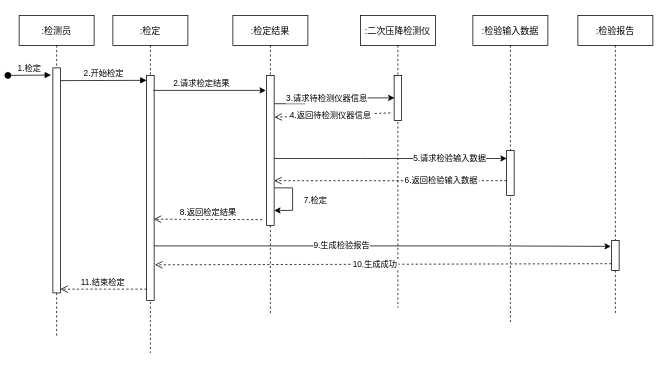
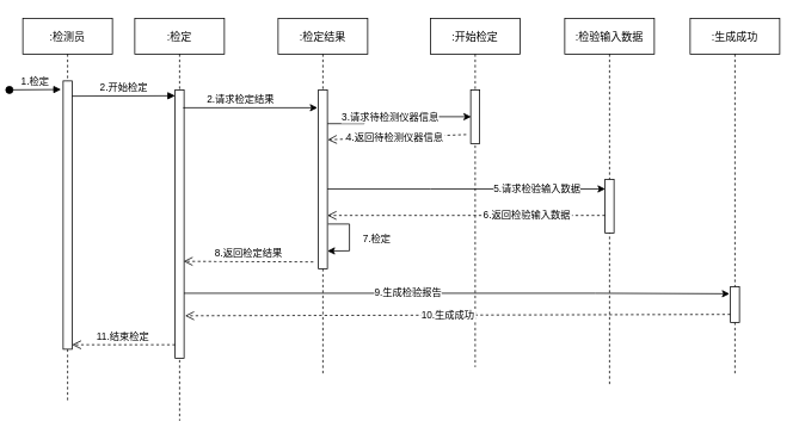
  <mxCell id="0" />
  <mxCell id="1" parent="0" />
  <mxCell id="2" value=":检测员" style="shape=umlLifeline;perimeter=lifelinePerimeter;container=1;collapsible=0;recursiveResize=0;rounded=0;shadow=0;strokeWidth=1;" parent="1" vertex="1"><mxGeometry x="20" y="20" width="100" height="430" as="geometry" /></mxCell>
  <mxCell id="3" value="" style="points=[];perimeter=orthogonalPerimeter;rounded=0;shadow=0;strokeWidth=1;" parent="2" vertex="1"><mxGeometry x="45" y="70" width="10" height="300" as="geometry" /></mxCell>
  <mxCell id="4" value="1.检定" style="verticalAlign=bottom;startArrow=oval;endArrow=block;startSize=8;shadow=0;strokeWidth=1;entryX=-0.24;entryY=0.032;entryDx=0;entryDy=0;entryPerimeter=0;" parent="2" target="3" edge="1"><mxGeometry relative="1" as="geometry"><mxPoint x="-15" y="80" as="sourcePoint" /></mxGeometry></mxCell>
  <mxCell id="5" value=":检定" style="shape=umlLifeline;perimeter=lifelinePerimeter;container=1;collapsible=0;recursiveResize=0;rounded=0;shadow=0;strokeWidth=1;" parent="1" vertex="1"><mxGeometry x="145" y="20" width="100" height="450" as="geometry" /></mxCell>
  <mxCell id="6" value="" style="points=[];perimeter=orthogonalPerimeter;rounded=0;shadow=0;strokeWidth=1;" parent="5" vertex="1"><mxGeometry x="45" y="80" width="10" height="300" as="geometry" /></mxCell>
  <mxCell id="7" value="11.结束检定" style="verticalAlign=bottom;endArrow=open;dashed=1;endSize=8;exitX=0;exitY=0.95;shadow=0;strokeWidth=1;" parent="1" source="6" target="3" edge="1"><mxGeometry relative="1" as="geometry"><mxPoint x="60" y="176" as="targetPoint" /></mxGeometry></mxCell>
  <mxCell id="8" value="2.开始检定" style="verticalAlign=bottom;endArrow=block;entryX=0;entryY=0.022;shadow=0;strokeWidth=1;entryDx=0;entryDy=0;entryPerimeter=0;" parent="1" target="6" edge="1"><mxGeometry relative="1" as="geometry"><mxPoint x="75" y="107" as="sourcePoint" /><Array as="points" /></mxGeometry></mxCell>
- <mxCell id="9" value=":二次压降检测仪" style="shape=umlLifeline;perimeter=lifelinePerimeter;container=1;collapsible=0;recursiveResize=0;rounded=0;shadow=0;strokeWidth=1;" parent="1" vertex="1"><mxGeometry x="475" y="20" width="100" height="390" as="geometry" /></mxCell>
+ <mxCell id="9" value=":开始检定" style="shape=umlLifeline;perimeter=lifelinePerimeter;container=1;collapsible=0;recursiveResize=0;rounded=0;shadow=0;strokeWidth=1;" parent="1" vertex="1"><mxGeometry x="475" y="20" width="100" height="390" as="geometry" /></mxCell>
  <mxCell id="10" value="" style="points=[];perimeter=orthogonalPerimeter;rounded=0;shadow=0;strokeWidth=1;" parent="9" vertex="1"><mxGeometry x="45" y="80" width="10" height="60" as="geometry" /></mxCell>
  <mxCell id="11" value=":检验输入数据" style="shape=umlLifeline;perimeter=lifelinePerimeter;container=1;collapsible=0;recursiveResize=0;rounded=0;shadow=0;strokeWidth=1;" parent="1" vertex="1"><mxGeometry x="625" y="20" width="100" height="410" as="geometry" /></mxCell>
  <mxCell id="12" value="" style="points=[];perimeter=orthogonalPerimeter;rounded=0;shadow=0;strokeWidth=1;" parent="11" vertex="1"><mxGeometry x="45" y="180" width="10" height="60" as="geometry" /></mxCell>
  <mxCell id="13" value="6.返回检验输入数据" style="verticalAlign=bottom;endArrow=open;dashed=1;endSize=8;exitX=0;exitY=0.95;shadow=0;strokeWidth=1;" parent="11" target="15" edge="1"><mxGeometry x="-0.441" y="9" relative="1" as="geometry"><mxPoint x="-110.53" y="220" as="targetPoint" /><mxPoint x="45" y="220.4" as="sourcePoint" /><mxPoint as="offset" /></mxGeometry></mxCell>
  <mxCell id="14" value=":检定结果" style="shape=umlLifeline;perimeter=lifelinePerimeter;container=1;collapsible=0;recursiveResize=0;rounded=0;shadow=0;strokeWidth=1;" parent="1" vertex="1"><mxGeometry x="305" y="20" width="100" height="400" as="geometry" /></mxCell>
  <mxCell id="15" value="" style="points=[];perimeter=orthogonalPerimeter;rounded=0;shadow=0;strokeWidth=1;" parent="14" vertex="1"><mxGeometry x="45" y="80" width="10" height="200" as="geometry" /></mxCell>
  <mxCell id="16" value="" style="endArrow=classic;html=1;rounded=0;entryX=1.036;entryY=0.193;entryDx=0;entryDy=0;entryPerimeter=0;" edge="1" parent="14"><mxGeometry width="50" height="50" relative="1" as="geometry"><mxPoint x="55.64" y="230.0" as="sourcePoint" /><mxPoint x="55" y="260.18" as="targetPoint" /><Array as="points"><mxPoint x="79.64" y="230" /><mxPoint x="79.64" y="260" /></Array></mxGeometry></mxCell>
  <mxCell id="17" value="7.检定" style="edgeLabel;html=1;align=center;verticalAlign=middle;resizable=0;points=[];" vertex="1" connectable="0" parent="16"><mxGeometry x="0.598" relative="1" as="geometry"><mxPoint x="39" y="-15" as="offset" /></mxGeometry></mxCell>
  <mxCell id="18" style="edgeStyle=orthogonalEdgeStyle;rounded=0;orthogonalLoop=1;jettySize=auto;html=1;" parent="1" edge="1"><mxGeometry relative="1" as="geometry"><mxPoint x="199" y="120" as="sourcePoint" /><mxPoint x="349" y="120" as="targetPoint" /><Array as="points"><mxPoint x="199" y="120" /></Array></mxGeometry></mxCell>
  <mxCell id="19" value="2.请求检定结果" style="edgeLabel;html=1;align=center;verticalAlign=middle;resizable=0;points=[];" parent="18" vertex="1" connectable="0"><mxGeometry x="-0.226" y="-2" relative="1" as="geometry"><mxPoint x="5" y="-12" as="offset" /></mxGeometry></mxCell>
  <mxCell id="20" style="edgeStyle=orthogonalEdgeStyle;rounded=0;orthogonalLoop=1;jettySize=auto;html=1;exitX=1.016;exitY=0.189;exitDx=0;exitDy=0;exitPerimeter=0;" parent="1" source="15" edge="1"><mxGeometry relative="1" as="geometry"><mxPoint x="365" y="130" as="sourcePoint" /><mxPoint x="520.5" y="130" as="targetPoint" /><Array as="points"><mxPoint x="401" y="130" /></Array></mxGeometry></mxCell>
  <mxCell id="21" value="3.请求待检测仪器信息" style="edgeLabel;html=1;align=center;verticalAlign=middle;resizable=0;points=[];" parent="20" vertex="1" connectable="0"><mxGeometry x="-0.08" relative="1" as="geometry"><mxPoint as="offset" /></mxGeometry></mxCell>
  <mxCell id="22" value="4.返回待检测仪器信息" style="verticalAlign=bottom;endArrow=open;dashed=1;endSize=8;exitX=0;exitY=0.95;shadow=0;strokeWidth=1;entryX=1.04;entryY=0.279;entryDx=0;entryDy=0;entryPerimeter=0;" parent="1" target="15" edge="1"><mxGeometry x="0.028" y="10" relative="1" as="geometry"><mxPoint x="365" y="150" as="targetPoint" /><mxPoint x="515" y="150" as="sourcePoint" /><mxPoint as="offset" /></mxGeometry></mxCell>
  <mxCell id="23" style="edgeStyle=orthogonalEdgeStyle;rounded=0;orthogonalLoop=1;jettySize=auto;html=1;entryX=0.02;entryY=0.18;entryDx=0;entryDy=0;entryPerimeter=0;" parent="1" source="15" target="12" edge="1"><mxGeometry relative="1" as="geometry"><mxPoint x="695" y="210" as="targetPoint" /><Array as="points"><mxPoint x="475" y="210" /></Array></mxGeometry></mxCell>
  <mxCell id="24" value="5.请求检验输入数据" style="edgeLabel;html=1;align=center;verticalAlign=middle;resizable=0;points=[];" parent="23" vertex="1" connectable="0"><mxGeometry x="-0.251" relative="1" as="geometry"><mxPoint x="117" as="offset" /></mxGeometry></mxCell>
- <mxCell id="25" value=":检验报告" style="shape=umlLifeline;perimeter=lifelinePerimeter;container=1;collapsible=0;recursiveResize=0;rounded=0;shadow=0;strokeWidth=1;" parent="1" vertex="1"><mxGeometry x="765" y="20" width="100" height="400" as="geometry" /></mxCell>
+ <mxCell id="25" value=":生成成功" style="shape=umlLifeline;perimeter=lifelinePerimeter;container=1;collapsible=0;recursiveResize=0;rounded=0;shadow=0;strokeWidth=1;" parent="1" vertex="1"><mxGeometry x="765" y="20" width="100" height="400" as="geometry" /></mxCell>
  <mxCell id="26" value="" style="points=[];perimeter=orthogonalPerimeter;rounded=0;shadow=0;strokeWidth=1;" parent="25" vertex="1"><mxGeometry x="45" y="300" width="10" height="40" as="geometry" /></mxCell>
  <mxCell id="27" style="edgeStyle=orthogonalEdgeStyle;rounded=0;orthogonalLoop=1;jettySize=auto;html=1;exitX=0.993;exitY=0.758;exitDx=0;exitDy=0;exitPerimeter=0;" parent="1" source="6" edge="1"><mxGeometry relative="1" as="geometry"><mxPoint x="204.09" y="328" as="sourcePoint" /><mxPoint x="809" y="328" as="targetPoint" /><Array as="points"><mxPoint x="659" y="327" /></Array></mxGeometry></mxCell>
  <mxCell id="28" value="9.生成检验报告" style="edgeLabel;html=1;align=center;verticalAlign=middle;resizable=0;points=[];" parent="27" vertex="1" connectable="0"><mxGeometry x="-0.179" y="2" relative="1" as="geometry"><mxPoint as="offset" /></mxGeometry></mxCell>
  <mxCell id="29" value="10.生成成功" style="verticalAlign=bottom;endArrow=open;dashed=1;endSize=8;shadow=0;strokeWidth=1;entryX=1.111;entryY=0.842;entryDx=0;entryDy=0;entryPerimeter=0;exitX=-0.017;exitY=0.777;exitDx=0;exitDy=0;exitPerimeter=0;" parent="1" target="6" edge="1" source="26"><mxGeometry x="0.035" y="9" relative="1" as="geometry"><mxPoint x="205.9" y="311" as="targetPoint" /><mxPoint x="810" y="311" as="sourcePoint" /><mxPoint as="offset" /></mxGeometry></mxCell>
  <mxCell id="30" value="8.返回检定结果" style="verticalAlign=bottom;endArrow=open;dashed=1;endSize=8;exitX=-0.569;exitY=0.962;shadow=0;strokeWidth=1;entryX=0.948;entryY=0.639;entryDx=0;entryDy=0;entryPerimeter=0;exitDx=0;exitDy=0;exitPerimeter=0;" parent="1" target="6" edge="1" source="15"><mxGeometry relative="1" as="geometry"><mxPoint x="205" y="260" as="targetPoint" /><mxPoint x="350" y="260.5" as="sourcePoint" /></mxGeometry></mxCell>
